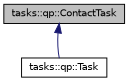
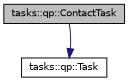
  digraph {
    node [color=black fontname=Helvetica fontsize=10 shape=record style=filled]
    n1 [fillcolor=grey75 fontcolor=black height=0.2 label="tasks::qp::ContactTask" width=0.4]
    n2 [fillcolor=white height=0.2 label="tasks::qp::Task" width=0.4]
-   n1 -> n2 [color=midnightblue dir=back fontname=Helvetica fontsize=10 labelfontname=Helvetica labelfontsize=10 style=solid]
+   n2 -> n1 [color=midnightblue dir=back fontname=Helvetica fontsize=10 labelfontname=Helvetica labelfontsize=10 style=solid]
  }
